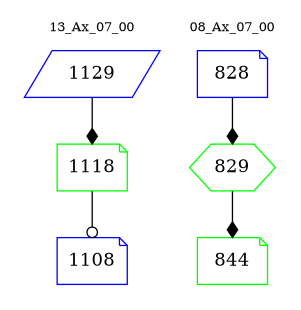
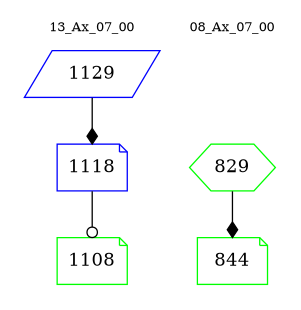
  digraph {
    node [color=blue shape=note]
    edge [arrowhead=diamond color=black]
    n1 [label=1129 shape=parallelogram]
-   n2 [color=green label=1118]
-   n3 [label=1108]
-   n4 [label=828]
+   n2 [label=1118]
+   n3 [color=green label=1108]
    n5 [color=green label=829 shape=hexagon]
    n6 [color=green label=844]
    subgraph cluster_1 {
      color=white
      fontsize=10
      label="13_Ax_07_00"
      n1
      n2
      n3
    }
    subgraph cluster_2 {
      color=white
      fontsize=10
      label="08_Ax_07_00"
-     n4
      n5
      n6
    }
    n1 -> n2
    n2 -> n3 [arrowhead=odot]
-   n4 -> n5
    n5 -> n6
  }
